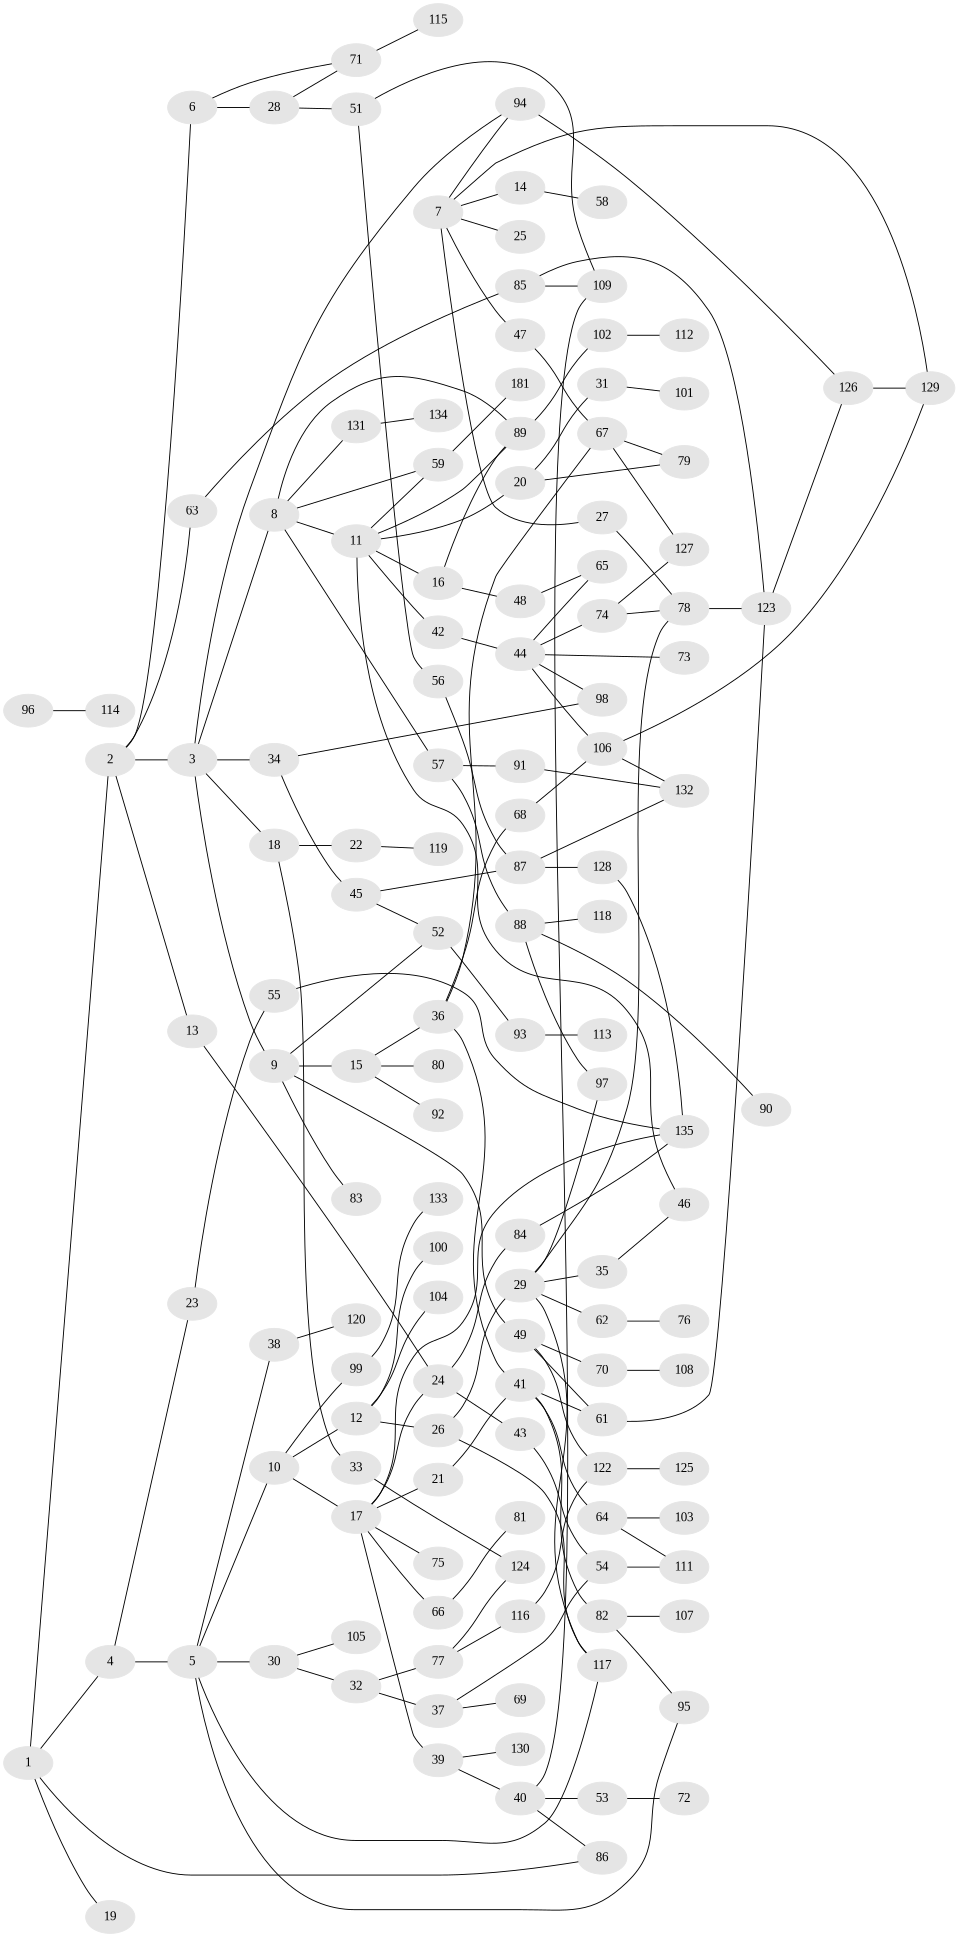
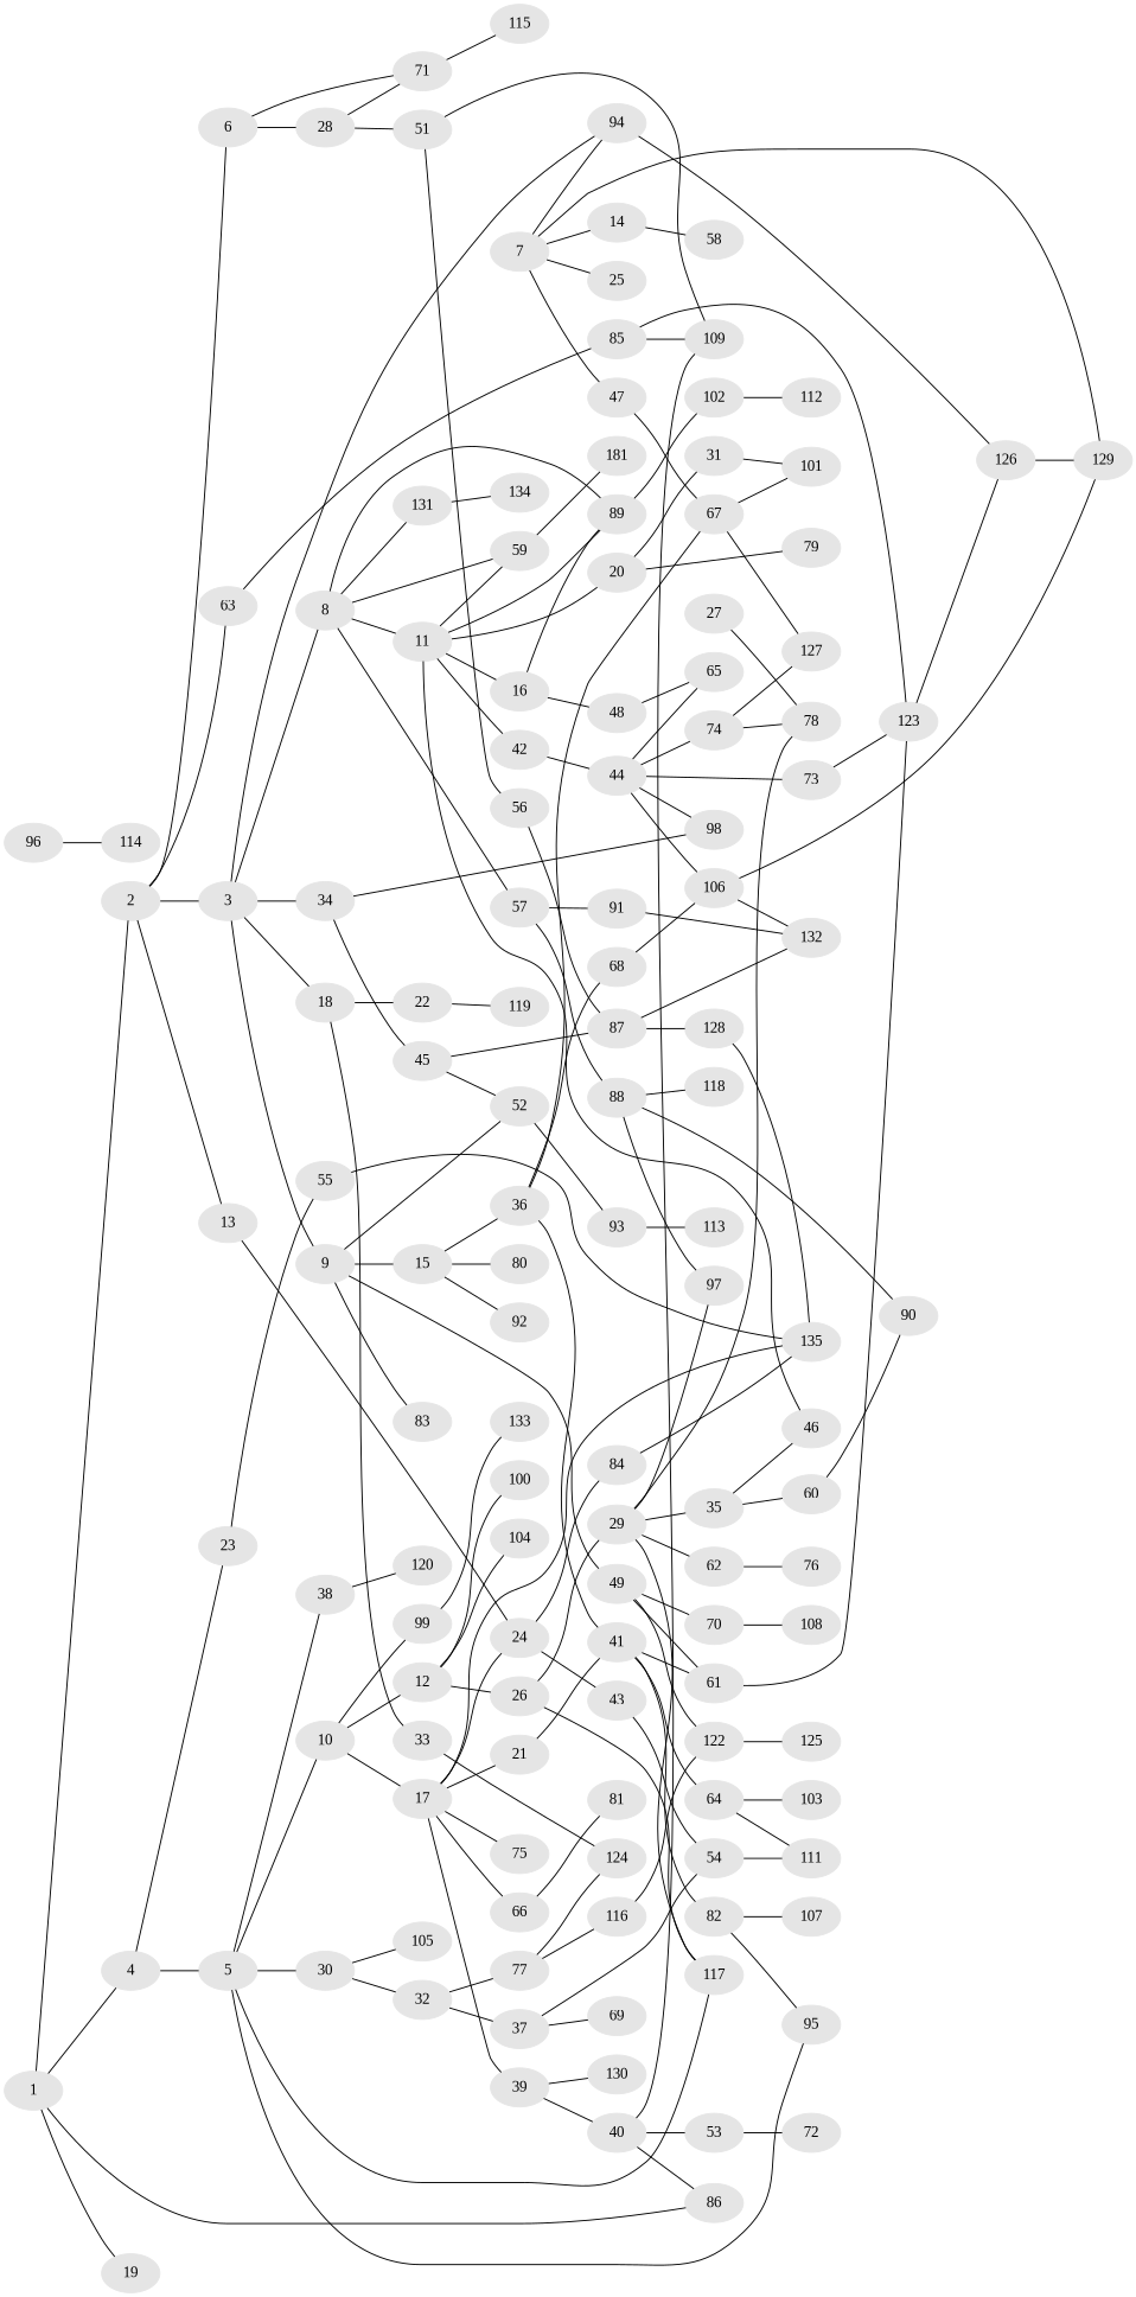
  graph {
    fontname="Liberation Serif"
    rankdir=LR
    node [color=gray90 fontname="Liberation Serif" style=filled]
    edge [fontname="Liberation Serif"]
    1
    2
    4
    19
    86
    3
    6
    13
    63
    5
    23
    8
    9
    18
    34
    94
    28
    71
    7
    14
    25
    27
    47
    129
    24
    85
    11
    57
    59
    131
    89
    15
    49
    52
    83
    22
    33
    45
    98
    126
    10
    30
    38
    95
    117
    55
    12
    17
    99
    32
    105
    120
    51
    115
    58
    78
    67
    16
    20
    42
    46
    88
    91
    n64 [label=181]
    102
    112
    134
    36
    80
    92
    61
    70
    122
    93
    26
    100
    104
    21
    39
    66
    135
    75
    133
    48
    31
    79
    44
    29
    43
    84
    41
    68
    96
    114
    65
    40
    130
    81
    119
    124
    101
    64
    82
    54
    35
    62
    97
    123
    109
    56
+   60
    76
    37
    77
    69
    116
    87
    90
    127
    106
    111
    53
    72
    103
    107
    73
    74
    132
    128
    108
    125
    113
    118
    1 -- 2
    1 -- 4
    1 -- 19
    1 -- 86
    2 -- 3
    2 -- 6
    2 -- 13
    2 -- 63
    4 -- 5
    4 -- 23
    3 -- 8
    3 -- 9
    3 -- 18
    3 -- 34
    3 -- 94
    6 -- 28
    6 -- 71
    13 -- 24
    63 -- 85
    5 -- 10
    5 -- 30
    5 -- 38
    5 -- 95
    5 -- 117
    23 -- 55
    8 -- 11
    8 -- 57
    8 -- 59
    8 -- 131
    8 -- 89
    9 -- 15
    9 -- 49
    9 -- 52
    9 -- 83
    18 -- 22
    18 -- 33
    34 -- 45
    34 -- 98
    94 -- 126
    28 -- 71
    28 -- 51
    71 -- 115
    7 -- 94
    7 -- 14
    7 -- 25
-   7 -- 27
    7 -- 47
    7 -- 129
    14 -- 58
    27 -- 78
    47 -- 67
    24 -- 43
    24 -- 84
    85 -- 123
    85 -- 109
    11 -- 59
    11 -- 89
    11 -- 16
    11 -- 20
    11 -- 42
    11 -- 46
    57 -- 88
    57 -- 91
    59 -- n64
    131 -- 134
    89 -- 102
    15 -- 36
    15 -- 80
    15 -- 92
    49 -- 61
    49 -- 70
    49 -- 122
    52 -- 93
    22 -- 119
    33 -- 124
    45 -- 52
    45 -- 87
    126 -- 129
    10 -- 12
    10 -- 17
    10 -- 99
    30 -- 32
    30 -- 105
    38 -- 120
    55 -- 135
    12 -- 26
    12 -- 100
    12 -- 104
    17 -- 24
    17 -- 21
    17 -- 39
    17 -- 66
    17 -- 135
    17 -- 75
    99 -- 133
    32 -- 37
    32 -- 77
    51 -- 109
    51 -- 56
-   78 -- 123
-   67 -- 79
+   73 -- 123
+   67 -- 101
    67 -- 127
    16 -- 89
    16 -- 48
    20 -- 31
    20 -- 79
    42 -- 44
    88 -- 97
    88 -- 90
    88 -- 118
    91 -- 132
    102 -- 112
    36 -- 67
    36 -- 41
    36 -- 68
    61 -- 123
    70 -- 108
    122 -- 125
    93 -- 113
    26 -- 117
    26 -- 29
    21 -- 41
    39 -- 40
    39 -- 130
    66 -- 81
    48 -- 65
    31 -- 101
    44 -- 98
    44 -- 65
    44 -- 106
    44 -- 73
    44 -- 74
    29 -- 117
    29 -- 78
    29 -- 35
    29 -- 62
    29 -- 97
    43 -- 54
    84 -- 135
    41 -- 61
    41 -- 64
    41 -- 82
    68 -- 106
    96 -- 114
    40 -- 86
    40 -- 109
    40 -- 53
    64 -- 111
    64 -- 103
    82 -- 95
    82 -- 107
    54 -- 111
    35 -- 46
+   35 -- 60
    62 -- 76
    123 -- 126
    56 -- 87
+   60 -- 90
    37 -- 54
    37 -- 69
    77 -- 124
    77 -- 116
    116 -- 122
    87 -- 132
    87 -- 128
    106 -- 129
    106 -- 132
    53 -- 72
    74 -- 78
    74 -- 127
    128 -- 135
  }
